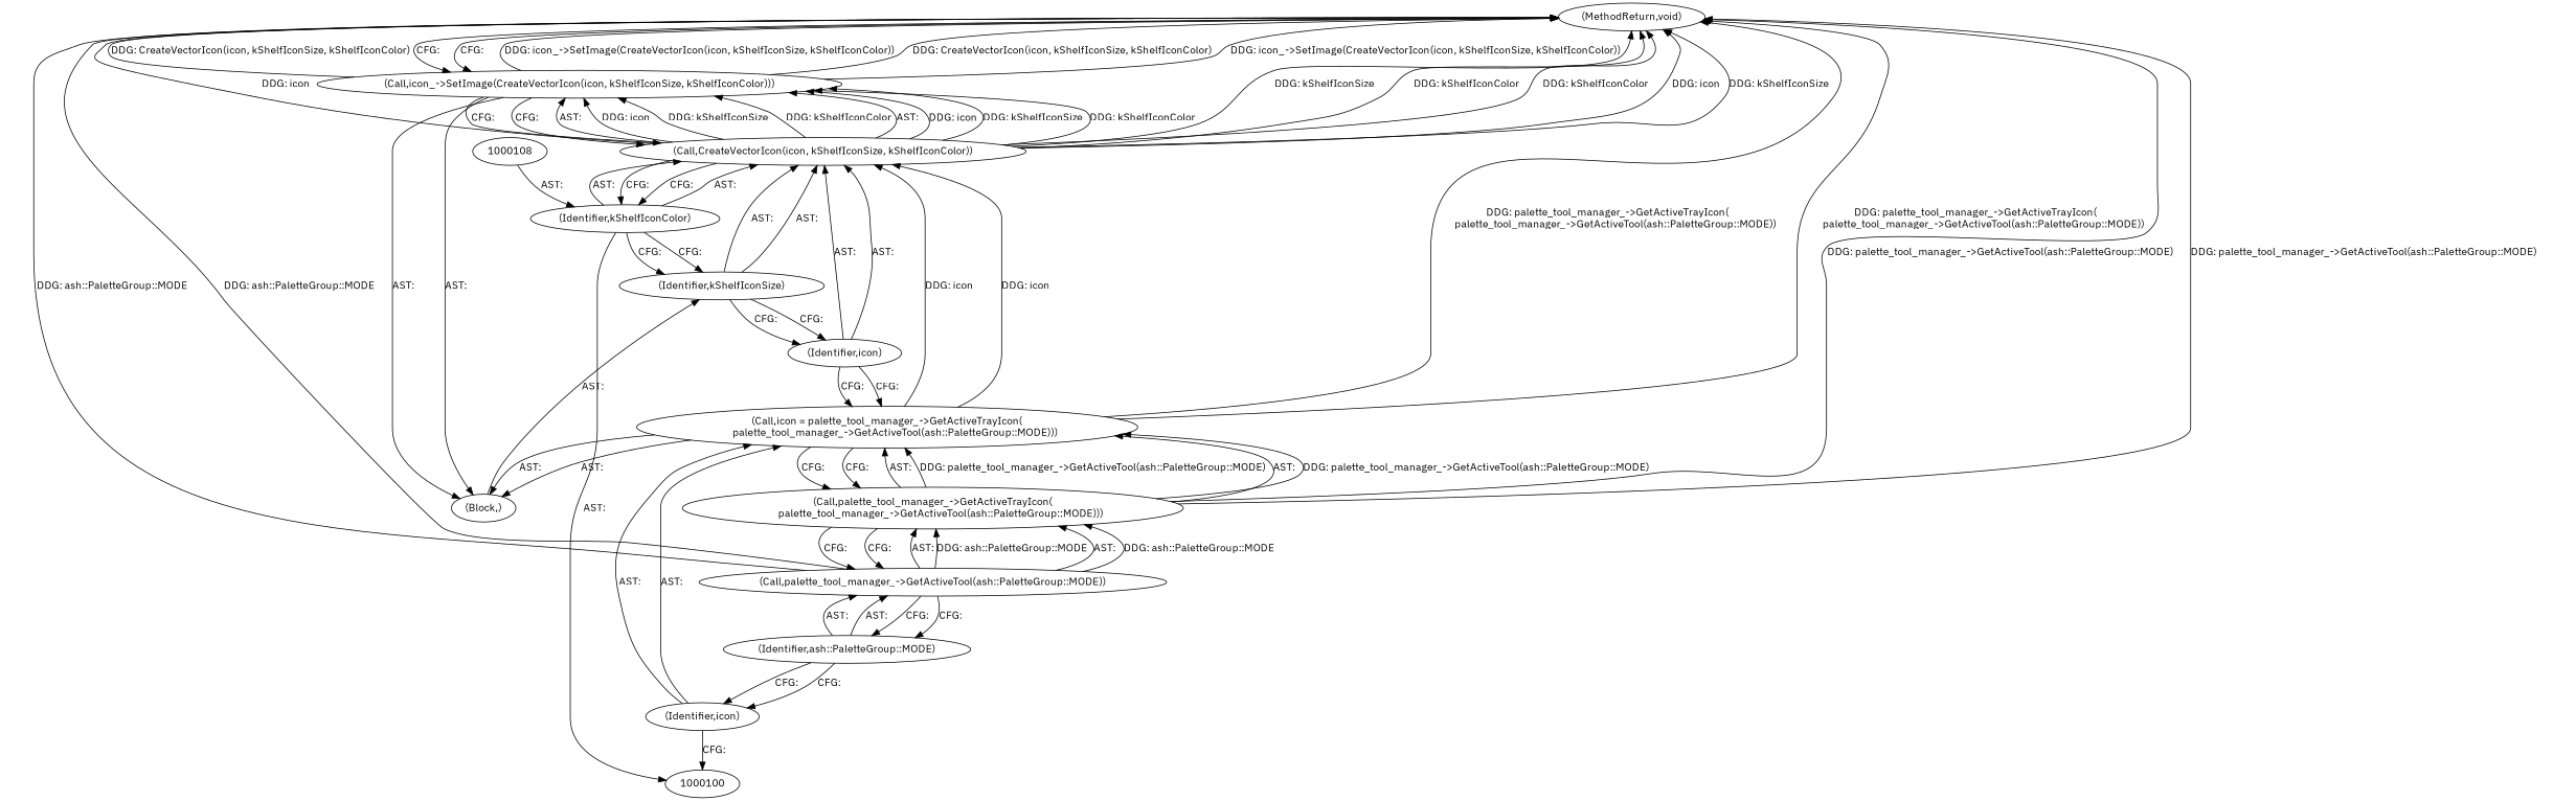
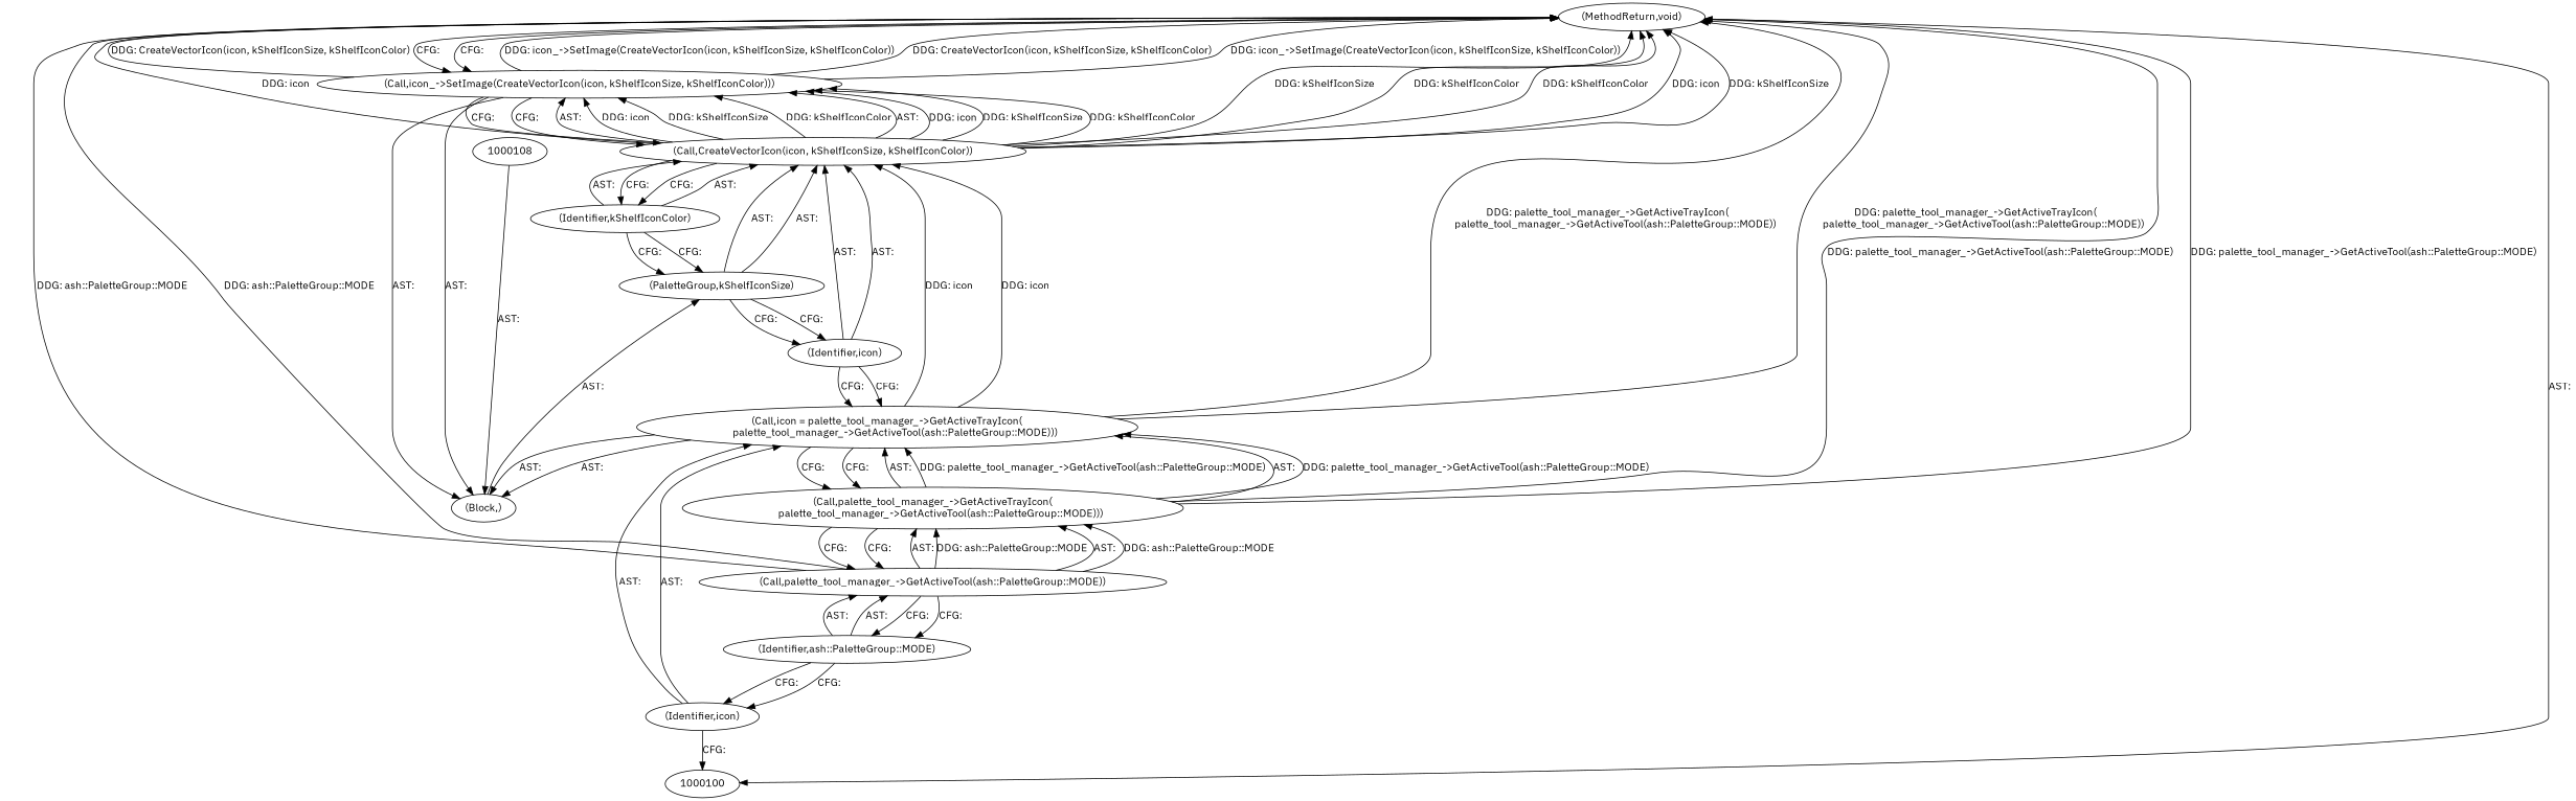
  digraph {
    fontname="IBM Plex Sans"
    node [fontname="IBM Plex Sans"]
    edge [fontname="IBM Plex Sans"]
    n1 [label="(MethodReturn,void)"]
    n2 [label="(Call,icon_->SetImage(CreateVectorIcon(icon, kShelfIconSize, kShelfIconColor)))"]
    1000100
    n4 [label="(Block,)"]
    n5 [label="(Call,CreateVectorIcon(icon, kShelfIconSize, kShelfIconColor))"]
-   n6 [label="(Identifier,kShelfIconSize)"]
+   n6 [label="(PaletteGroup,kShelfIconSize)"]
    n7 [label="(Call,icon = palette_tool_manager_->GetActiveTrayIcon(\n       palette_tool_manager_->GetActiveTool(ash::PaletteGroup::MODE)))"]
    n8 [label="(Call,palette_tool_manager_->GetActiveTrayIcon(\n       palette_tool_manager_->GetActiveTool(ash::PaletteGroup::MODE)))"]
    n9 [label="(Call,palette_tool_manager_->GetActiveTool(ash::PaletteGroup::MODE))"]
    n10 [label="(Identifier,kShelfIconColor)"]
    n11 [label="(Identifier,icon)"]
    n12 [label="(Identifier,ash::PaletteGroup::MODE)"]
    n13 [label="(Identifier,icon)"]
    n14 [label=1000108]
    n1 -> n2 [label="CFG: "]
    n1 -> n2 [label="CFG: "]
-   n10 -> 1000100 [label="AST: "]
+   n1 -> 1000100 [label="AST: "]
    n2 -> n1 [label="DDG: icon_->SetImage(CreateVectorIcon(icon, kShelfIconSize, kShelfIconColor))"]
    n2 -> n1 [label="DDG: CreateVectorIcon(icon, kShelfIconSize, kShelfIconColor)"]
    n2 -> n1 [label="DDG: icon_->SetImage(CreateVectorIcon(icon, kShelfIconSize, kShelfIconColor))"]
    n2 -> n1 [label="DDG: CreateVectorIcon(icon, kShelfIconSize, kShelfIconColor)"]
    n2 -> n4 [label="AST: "]
    n2 -> n4 [label="AST: "]
    n2 -> n5 [label="CFG: "]
    n2 -> n5 [label="CFG: "]
    n4 -> n6 [label="AST: "]
    n5 -> n1 [label="DDG: kShelfIconColor"]
    n5 -> n1 [label="DDG: icon"]
    n5 -> n1 [label="DDG: kShelfIconSize"]
    n5 -> n1 [label="DDG: kShelfIconColor"]
    n5 -> n1 [label="DDG: icon"]
    n5 -> n1 [label="DDG: kShelfIconSize"]
    n5 -> n2 [label="AST: "]
    n5 -> n2 [label="DDG: icon"]
    n5 -> n2 [label="DDG: kShelfIconSize"]
    n5 -> n2 [label="DDG: kShelfIconColor"]
    n5 -> n2 [label="AST: "]
    n5 -> n2 [label="DDG: icon"]
    n5 -> n2 [label="DDG: kShelfIconSize"]
    n5 -> n2 [label="DDG: kShelfIconColor"]
    n5 -> n10 [label="CFG: "]
    n5 -> n10 [label="CFG: "]
    n6 -> n5 [label="AST: "]
    n6 -> n5 [label="AST: "]
    n6 -> n13 [label="CFG: "]
    n6 -> n13 [label="CFG: "]
    n7 -> n1 [label="DDG: palette_tool_manager_->GetActiveTrayIcon(\n       palette_tool_manager_->GetActiveTool(ash::PaletteGroup::MODE))"]
    n7 -> n1 [label="DDG: palette_tool_manager_->GetActiveTrayIcon(\n       palette_tool_manager_->GetActiveTool(ash::PaletteGroup::MODE))"]
    n7 -> n4 [label="AST: "]
    n7 -> n4 [label="AST: "]
    n7 -> n5 [label="DDG: icon"]
    n7 -> n5 [label="DDG: icon"]
    n7 -> n8 [label="CFG: "]
    n7 -> n8 [label="CFG: "]
    n8 -> n1 [label="DDG: palette_tool_manager_->GetActiveTool(ash::PaletteGroup::MODE)"]
    n8 -> n1 [label="DDG: palette_tool_manager_->GetActiveTool(ash::PaletteGroup::MODE)"]
    n8 -> n7 [label="AST: "]
    n8 -> n7 [label="DDG: palette_tool_manager_->GetActiveTool(ash::PaletteGroup::MODE)"]
    n8 -> n7 [label="AST: "]
    n8 -> n7 [label="DDG: palette_tool_manager_->GetActiveTool(ash::PaletteGroup::MODE)"]
    n8 -> n9 [label="CFG: "]
    n8 -> n9 [label="CFG: "]
    n9 -> n1 [label="DDG: ash::PaletteGroup::MODE"]
    n9 -> n1 [label="DDG: ash::PaletteGroup::MODE"]
    n9 -> n8 [label="AST: "]
    n9 -> n8 [label="DDG: ash::PaletteGroup::MODE"]
    n9 -> n8 [label="AST: "]
    n9 -> n8 [label="DDG: ash::PaletteGroup::MODE"]
    n9 -> n12 [label="CFG: "]
    n9 -> n12 [label="CFG: "]
    n10 -> n5 [label="AST: "]
    n10 -> n5 [label="AST: "]
    n10 -> n6 [label="CFG: "]
    n10 -> n6 [label="CFG: "]
    n11 -> 1000100 [label="CFG: "]
    n11 -> n7 [label="AST: "]
    n11 -> n7 [label="AST: "]
    n12 -> n9 [label="AST: "]
    n12 -> n9 [label="AST: "]
    n12 -> n11 [label="CFG: "]
    n12 -> n11 [label="CFG: "]
    n13 -> n5 [label="AST: "]
    n13 -> n5 [label="AST: "]
    n13 -> n7 [label="CFG: "]
    n13 -> n7 [label="CFG: "]
-   n14 -> n10 [label="AST: "]
+   n14 -> n4 [label="AST: "]
  }
